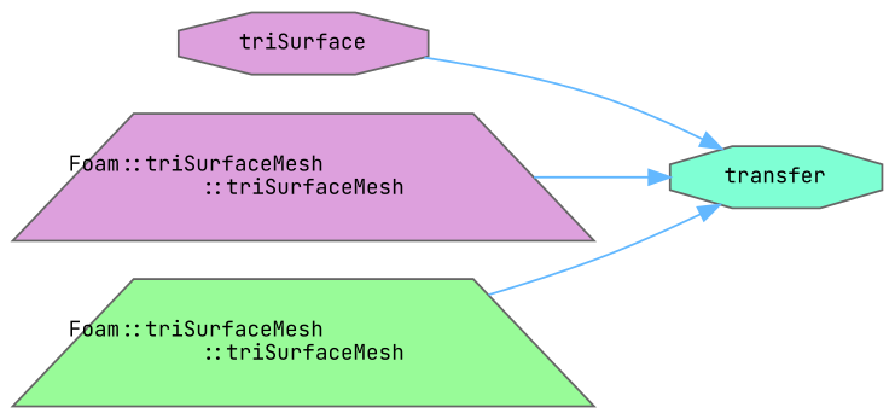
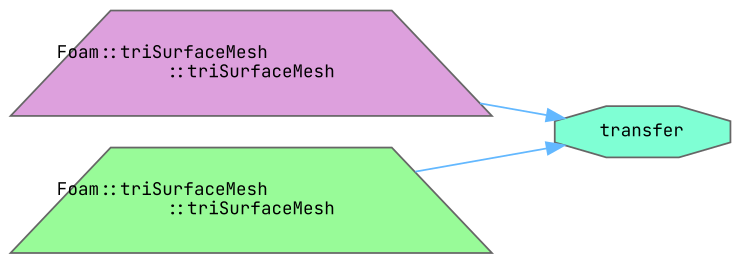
  digraph {
    rankdir=RL
    fontname="JetBrains Mono"
    node [color=grey40 fillcolor=plum fontname="JetBrains Mono" fontsize=10 shape=octagon style=filled]
    edge [color=steelblue1 dir=back fontname="JetBrains Mono" fontsize=10 labelfontname=Helvetica labelfontsize=10 style=solid]
    n1 [color=gray40 fillcolor=aquamarine fontcolor=black height=0.2 label=transfer width=0.4]
-   n2 [height=0.2 label=triSurface width=0.4]
    n3 [height=0.2 label="Foam::triSurfaceMesh\l::triSurfaceMesh" shape=trapezium width=0.4]
    n4 [fillcolor=palegreen height=0.2 label="Foam::triSurfaceMesh\l::triSurfaceMesh" shape=trapezium width=0.4]
-   n1 -> n2
    n1 -> n3
    n1 -> n4
  }
